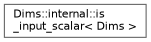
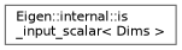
  digraph {
    rankdir=LR
-   n1 [color=grey40 fillcolor=white fontname=Helvetica fontsize=10 height=0.2 label="Dims::internal::is\l_input_scalar\< Dims \>" shape=box style=filled width=0.4]
+   n1 [color=grey40 fillcolor=white fontname=Helvetica fontsize=10 height=0.2 label="Eigen::internal::is\l_input_scalar\< Dims \>" shape=box style=filled width=0.4]
  }
